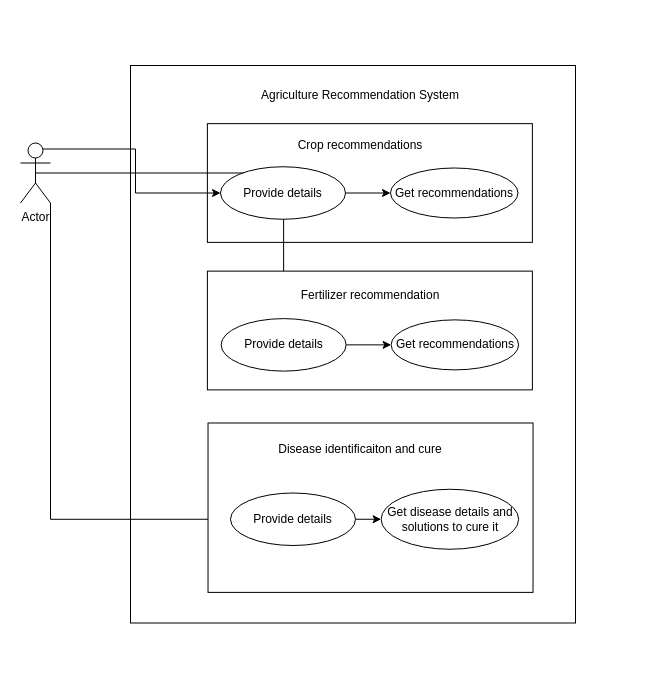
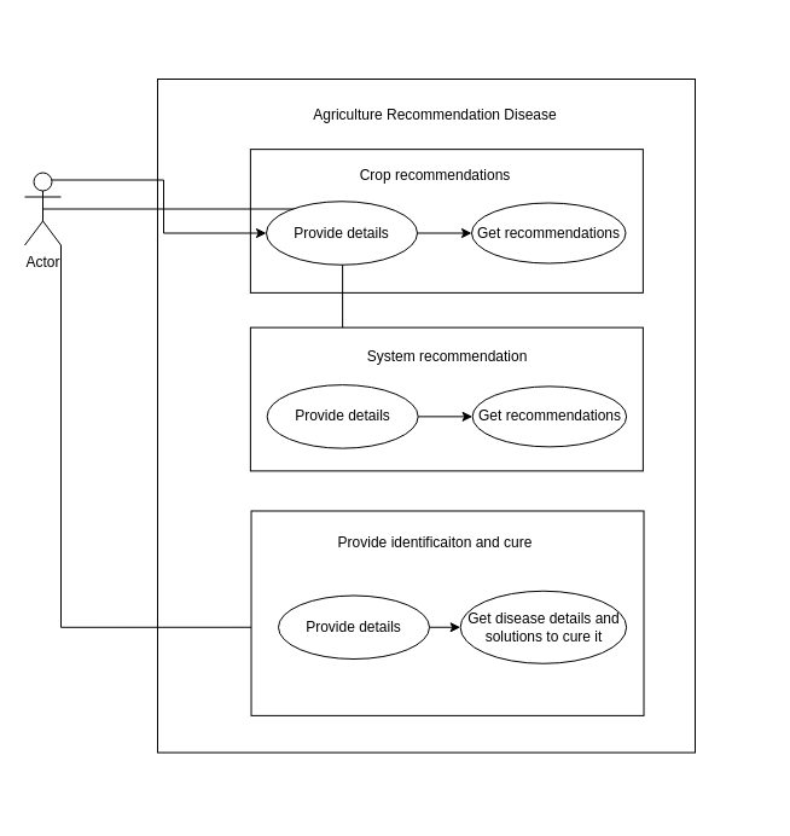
  <mxCell id="0" />
  <mxCell id="1" parent="0" />
  <mxCell id="2" value="" style="rounded=0;whiteSpace=wrap;html=1;rotation=-90;" parent="1" vertex="1"><mxGeometry x="73.75" y="121.25" width="557.5" height="445" as="geometry" /></mxCell>
  <mxCell id="3" value="" style="rounded=0;whiteSpace=wrap;html=1;rotation=-90;" parent="1" vertex="1"><mxGeometry x="310" y="20" width="118.75" height="325" as="geometry" /></mxCell>
  <mxCell id="4" style="edgeStyle=orthogonalEdgeStyle;rounded=0;orthogonalLoop=1;jettySize=auto;html=1;exitX=0.75;exitY=0.1;exitDx=0;exitDy=0;exitPerimeter=0;entryX=0;entryY=0.5;entryDx=0;entryDy=0;" parent="1" source="7" target="11" edge="1"><mxGeometry relative="1" as="geometry" /></mxCell>
  <mxCell id="5" style="edgeStyle=orthogonalEdgeStyle;rounded=0;orthogonalLoop=1;jettySize=auto;html=1;exitX=0.5;exitY=0.5;exitDx=0;exitDy=0;exitPerimeter=0;" parent="1" source="7" target="16" edge="1"><mxGeometry relative="1" as="geometry" /></mxCell>
  <mxCell id="6" style="edgeStyle=orthogonalEdgeStyle;rounded=0;orthogonalLoop=1;jettySize=auto;html=1;exitX=1;exitY=1;exitDx=0;exitDy=0;exitPerimeter=0;entryX=0;entryY=0.5;entryDx=0;entryDy=0;" parent="1" source="7" target="21" edge="1"><mxGeometry relative="1" as="geometry"><mxPoint x="90" y="490" as="targetPoint" /></mxGeometry></mxCell>
  <mxCell id="7" value="Actor" style="shape=umlActor;verticalLabelPosition=bottom;verticalAlign=top;html=1;outlineConnect=0;" parent="1" vertex="1"><mxGeometry x="20" y="142.5" width="30" height="60" as="geometry" /></mxCell>
  <mxCell id="8" value="Crop recommendations" style="text;html=1;strokeColor=none;fillColor=none;align=center;verticalAlign=middle;whiteSpace=wrap;rounded=0;" parent="1" vertex="1"><mxGeometry x="275" y="130" width="170" height="30" as="geometry" /></mxCell>
- <mxCell id="9" value="Agriculture Recommendation System" style="text;html=1;strokeColor=none;fillColor=none;align=center;verticalAlign=middle;whiteSpace=wrap;rounded=0;" parent="1" vertex="1"><mxGeometry x="230" y="80" width="260" height="30" as="geometry" /></mxCell>
+ <mxCell id="9" value="Agriculture Recommendation Disease" style="text;html=1;strokeColor=none;fillColor=none;align=center;verticalAlign=middle;whiteSpace=wrap;rounded=0;" parent="1" vertex="1"><mxGeometry x="230" y="80" width="260" height="30" as="geometry" /></mxCell>
  <mxCell id="10" style="edgeStyle=orthogonalEdgeStyle;rounded=0;orthogonalLoop=1;jettySize=auto;html=1;exitX=1;exitY=0.5;exitDx=0;exitDy=0;entryX=0;entryY=0.5;entryDx=0;entryDy=0;" parent="1" source="11" target="12" edge="1"><mxGeometry relative="1" as="geometry" /></mxCell>
  <mxCell id="11" value="Provide details" style="ellipse;whiteSpace=wrap;html=1;" parent="1" vertex="1"><mxGeometry x="220" y="166.25" width="125" height="52.5" as="geometry" /></mxCell>
  <mxCell id="12" value="Get recommendations" style="ellipse;whiteSpace=wrap;html=1;" parent="1" vertex="1"><mxGeometry x="390" y="167.5" width="127.5" height="50" as="geometry" /></mxCell>
  <mxCell id="13" value="" style="rounded=0;whiteSpace=wrap;html=1;rotation=-90;" parent="1" vertex="1"><mxGeometry x="310.005" y="167.505" width="118.75" height="325" as="geometry" /></mxCell>
- <mxCell id="14" value="Fertilizer recommendation" style="text;html=1;strokeColor=none;fillColor=none;align=center;verticalAlign=middle;whiteSpace=wrap;rounded=0;" parent="1" vertex="1"><mxGeometry x="285.015" y="279.995" width="170" height="30" as="geometry" /></mxCell>
+ <mxCell id="14" value="System recommendation" style="text;html=1;strokeColor=none;fillColor=none;align=center;verticalAlign=middle;whiteSpace=wrap;rounded=0;" parent="1" vertex="1"><mxGeometry x="285.015" y="279.995" width="170" height="30" as="geometry" /></mxCell>
  <mxCell id="15" style="edgeStyle=orthogonalEdgeStyle;rounded=0;orthogonalLoop=1;jettySize=auto;html=1;exitX=1;exitY=0.5;exitDx=0;exitDy=0;entryX=0;entryY=0.5;entryDx=0;entryDy=0;" parent="1" source="16" target="18" edge="1"><mxGeometry relative="1" as="geometry" /></mxCell>
  <mxCell id="16" value="Provide details" style="ellipse;whiteSpace=wrap;html=1;" parent="1" vertex="1"><mxGeometry x="220.635" y="318.115" width="125" height="52.5" as="geometry" /></mxCell>
  <mxCell id="17" value="" style="rounded=0;whiteSpace=wrap;html=1;rotation=-90;" parent="1" vertex="1"><mxGeometry x="285.32" y="344.69" width="169.4" height="325" as="geometry" /></mxCell>
  <mxCell id="18" value="Get recommendations" style="ellipse;whiteSpace=wrap;html=1;" parent="1" vertex="1"><mxGeometry x="390.635" y="319.365" width="127.5" height="50" as="geometry" /></mxCell>
- <mxCell id="19" value="Disease identificaiton and cure" style="text;html=1;strokeColor=none;fillColor=none;align=center;verticalAlign=middle;whiteSpace=wrap;rounded=0;" parent="1" vertex="1"><mxGeometry x="270" y="434.36" width="180" height="30" as="geometry" /></mxCell>
+ <mxCell id="19" value="Provide identificaiton and cure" style="text;html=1;strokeColor=none;fillColor=none;align=center;verticalAlign=middle;whiteSpace=wrap;rounded=0;" parent="1" vertex="1"><mxGeometry x="270" y="434.36" width="180" height="30" as="geometry" /></mxCell>
  <mxCell id="20" style="edgeStyle=orthogonalEdgeStyle;rounded=0;orthogonalLoop=1;jettySize=auto;html=1;exitX=1;exitY=0.5;exitDx=0;exitDy=0;entryX=0;entryY=0.5;entryDx=0;entryDy=0;" parent="1" source="21" target="22" edge="1"><mxGeometry relative="1" as="geometry" /></mxCell>
  <mxCell id="21" value="Provide details" style="ellipse;whiteSpace=wrap;html=1;" parent="1" vertex="1"><mxGeometry x="230" y="492.51" width="125" height="52.5" as="geometry" /></mxCell>
  <mxCell id="22" value="Get disease details and solutions to cure it" style="ellipse;whiteSpace=wrap;html=1;" parent="1" vertex="1"><mxGeometry x="380.64" y="488.76" width="137.5" height="60" as="geometry" /></mxCell>
